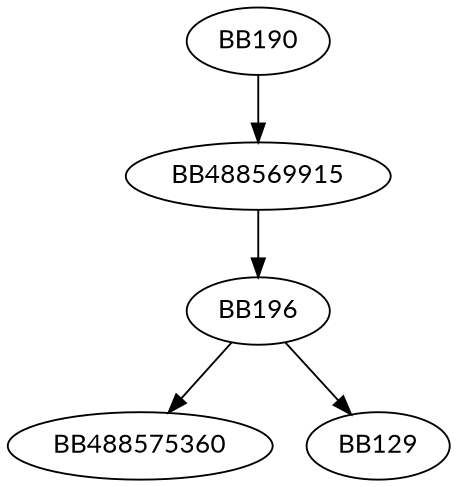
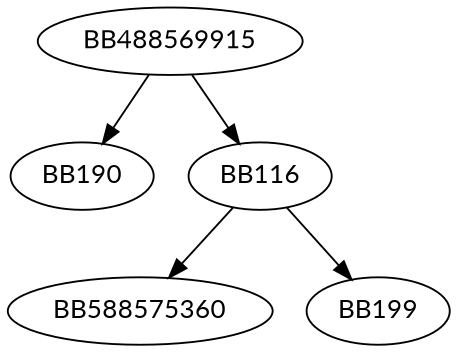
  digraph {
    fontname=Lato
    node [fontname=Lato]
    edge [fontname=Lato]
    n1 [label=BB190]
    BB488569915
-   BB196
-   BB488575360
-   BB199 [label=BB129]
-   n1 -> BB488569915
+   BB196 [label=BB116]
+   BB488575360 [label=BB588575360]
+   BB199
+   BB488569915 -> n1
    BB488569915 -> BB196
    BB196 -> BB488575360
    BB196 -> BB199
  }
